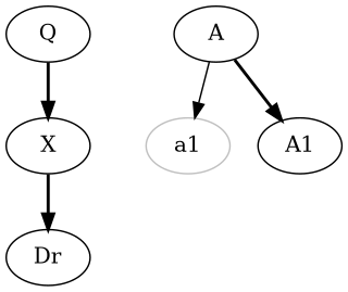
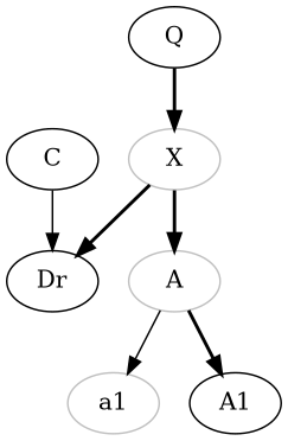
  digraph {
    edge [style=bold]
-   X [color=black]
-   A [color=black]
+   X [color=grey]
+   A [color=grey]
    Dr
    Q
    a1 [color=grey]
    A1
+   C
+   X -> A
    X -> Dr
    A -> a1 [style=solid]
    A -> A1
    Q -> X
+   C -> Dr [style=solid]
  }
